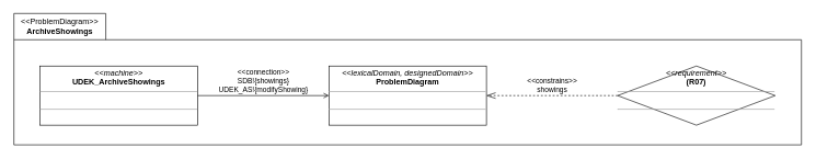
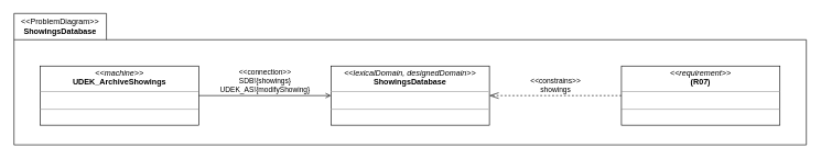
  <mxCell id="0" />
  <mxCell id="1" parent="0" />
- <mxCell id="2" value="&lt;div&gt;&lt;span style=&quot;font-weight: 400&quot;&gt;&amp;lt;&amp;lt;ProblemDiagram&amp;gt;&amp;gt;&lt;/span&gt;&lt;/div&gt;&lt;div style=&quot;text-align: center&quot;&gt;&lt;span&gt;ArchiveShowings&lt;/span&gt;&lt;/div&gt;" style="shape=folder;fontStyle=1;spacingTop=1;tabWidth=140;tabHeight=40;tabPosition=left;html=1;rounded=0;shadow=0;glass=0;comic=0;sketch=0;pointerEvents=1;gradientColor=none;labelPosition=center;verticalLabelPosition=middle;align=left;verticalAlign=top;spacing=0;spacingLeft=11;collapsible=1;container=1;recursiveResize=0;fillColor=default;" parent="1" vertex="1"><mxGeometry x="20" y="20" width="1200" height="200" as="geometry"><mxRectangle width="140" height="40" as="alternateBounds" /></mxGeometry></mxCell>
+ <mxCell id="2" value="&lt;div&gt;&lt;span style=&quot;font-weight: 400&quot;&gt;&amp;lt;&amp;lt;ProblemDiagram&amp;gt;&amp;gt;&lt;/span&gt;&lt;/div&gt;&lt;div style=&quot;text-align: center&quot;&gt;&lt;span&gt;ShowingsDatabase&lt;/span&gt;&lt;/div&gt;" style="shape=folder;fontStyle=1;spacingTop=1;tabWidth=140;tabHeight=40;tabPosition=left;html=1;rounded=0;shadow=0;glass=0;comic=0;sketch=0;pointerEvents=1;gradientColor=none;labelPosition=center;verticalLabelPosition=middle;align=left;verticalAlign=top;spacing=0;spacingLeft=11;collapsible=1;container=1;recursiveResize=0;fillColor=default;" parent="1" vertex="1"><mxGeometry x="20" y="20" width="1200" height="200" as="geometry"><mxRectangle width="140" height="40" as="alternateBounds" /></mxGeometry></mxCell>
  <mxCell id="3" value="" style="group" parent="2" vertex="1" connectable="0"><mxGeometry x="40" y="80" width="1120" height="90" as="geometry" /></mxCell>
  <mxCell id="4" value="&lt;p style=&quot;margin: 0px ; margin-top: 4px ; text-align: center&quot;&gt;&lt;i&gt;&amp;lt;&amp;lt;machine&amp;gt;&amp;gt;&lt;/i&gt;&lt;br&gt;&lt;b&gt;UDEK_ArchiveShowings&lt;/b&gt;&lt;/p&gt;&lt;hr size=&quot;1&quot;&gt;&lt;p style=&quot;margin: 0px ; margin-left: 4px&quot;&gt;&lt;br&gt;&lt;/p&gt;&lt;hr size=&quot;1&quot;&gt;&lt;p style=&quot;margin: 0px ; margin-left: 4px&quot;&gt;&lt;br&gt;&lt;/p&gt;" style="verticalAlign=top;align=left;overflow=fill;fontSize=12;fontFamily=Helvetica;html=1;rounded=0;shadow=0;glass=0;comic=0;sketch=0;pointerEvents=1;fontColor=default;gradientColor=none;container=0;" parent="3" vertex="1"><mxGeometry width="240" height="90" as="geometry" /></mxCell>
- <mxCell id="5" value="&lt;p style=&quot;margin: 0px ; margin-top: 4px ; text-align: center&quot;&gt;&lt;i&gt;&amp;lt;&amp;lt;lexicalDomain, designedDomain&amp;gt;&amp;gt;&lt;/i&gt;&lt;br&gt;&lt;b&gt;ProblemDiagram&lt;/b&gt;&lt;/p&gt;&lt;hr size=&quot;1&quot;&gt;&lt;p style=&quot;margin: 0px ; margin-left: 4px&quot;&gt;&lt;br&gt;&lt;/p&gt;&lt;hr size=&quot;1&quot;&gt;&lt;p style=&quot;margin: 0px ; margin-left: 4px&quot;&gt;&lt;br&gt;&lt;/p&gt;" style="verticalAlign=top;align=left;overflow=fill;fontSize=12;fontFamily=Helvetica;html=1;rounded=0;shadow=0;glass=0;comic=0;sketch=0;pointerEvents=1;fontColor=default;gradientColor=none;container=0;strokeWidth=1;" parent="3" vertex="1"><mxGeometry x="440" width="240" height="90" as="geometry" /></mxCell>
+ <mxCell id="5" value="&lt;p style=&quot;margin: 0px ; margin-top: 4px ; text-align: center&quot;&gt;&lt;i&gt;&amp;lt;&amp;lt;lexicalDomain, designedDomain&amp;gt;&amp;gt;&lt;/i&gt;&lt;br&gt;&lt;b&gt;ShowingsDatabase&lt;/b&gt;&lt;/p&gt;&lt;hr size=&quot;1&quot;&gt;&lt;p style=&quot;margin: 0px ; margin-left: 4px&quot;&gt;&lt;br&gt;&lt;/p&gt;&lt;hr size=&quot;1&quot;&gt;&lt;p style=&quot;margin: 0px ; margin-left: 4px&quot;&gt;&lt;br&gt;&lt;/p&gt;" style="verticalAlign=top;align=left;overflow=fill;fontSize=12;fontFamily=Helvetica;html=1;rounded=0;shadow=0;glass=0;comic=0;sketch=0;pointerEvents=1;fontColor=default;gradientColor=none;container=0;strokeWidth=1;" parent="3" vertex="1"><mxGeometry x="440" width="240" height="90" as="geometry" /></mxCell>
  <mxCell id="6" value="&amp;lt;&amp;lt;connection&amp;gt;&amp;gt;&lt;br&gt;SDB!{showings}&lt;br&gt;UDEK_AS!{modifyShowing}" style="rounded=0;orthogonalLoop=1;jettySize=auto;html=1;endArrow=open;endFill=0;verticalAlign=bottom;" parent="3" source="4" target="5" edge="1"><mxGeometry relative="1" as="geometry" /></mxCell>
  <mxCell id="7" value="&amp;lt;&amp;lt;constrains&amp;gt;&amp;gt;&lt;br&gt;showings" style="rounded=0;orthogonalLoop=1;jettySize=auto;html=1;endArrow=openThin;endFill=0;dashed=1;endSize=12;startSize=12;verticalAlign=bottom;" parent="3" source="8" target="5" edge="1"><mxGeometry relative="1" as="geometry" /></mxCell>
- <mxCell id="8" value="&lt;p style=&quot;margin: 0px ; margin-top: 4px ; text-align: center&quot;&gt;&lt;i&gt;&amp;lt;&amp;lt;requirement&amp;gt;&amp;gt;&lt;/i&gt;&lt;br&gt;&lt;b&gt;(R07)&lt;/b&gt;&lt;/p&gt;&lt;hr size=&quot;1&quot;&gt;&lt;p style=&quot;margin: 0px ; margin-left: 4px&quot;&gt;&lt;br&gt;&lt;/p&gt;&lt;hr size=&quot;1&quot;&gt;&lt;p style=&quot;margin: 0px ; margin-left: 4px&quot;&gt;&lt;br&gt;&lt;/p&gt;" style="rhombus;verticalAlign=top;align=left;overflow=fill;fontSize=12;fontFamily=Helvetica;html=1;shadow=0;glass=0;comic=0;sketch=0;pointerEvents=1;fontColor=default;gradientColor=none;container=0;" parent="3" vertex="1"><mxGeometry x="880" width="240" height="90" as="geometry" /></mxCell>
+ <mxCell id="8" value="&lt;p style=&quot;margin: 0px ; margin-top: 4px ; text-align: center&quot;&gt;&lt;i&gt;&amp;lt;&amp;lt;requirement&amp;gt;&amp;gt;&lt;/i&gt;&lt;br&gt;&lt;b&gt;(R07)&lt;/b&gt;&lt;/p&gt;&lt;hr size=&quot;1&quot;&gt;&lt;p style=&quot;margin: 0px ; margin-left: 4px&quot;&gt;&lt;br&gt;&lt;/p&gt;&lt;hr size=&quot;1&quot;&gt;&lt;p style=&quot;margin: 0px ; margin-left: 4px&quot;&gt;&lt;br&gt;&lt;/p&gt;" style="verticalAlign=top;align=left;overflow=fill;fontSize=12;fontFamily=Helvetica;html=1;rounded=0;shadow=0;glass=0;comic=0;sketch=0;pointerEvents=1;fontColor=default;gradientColor=none;container=0;" parent="3" vertex="1"><mxGeometry x="880" width="240" height="90" as="geometry" /></mxCell>
